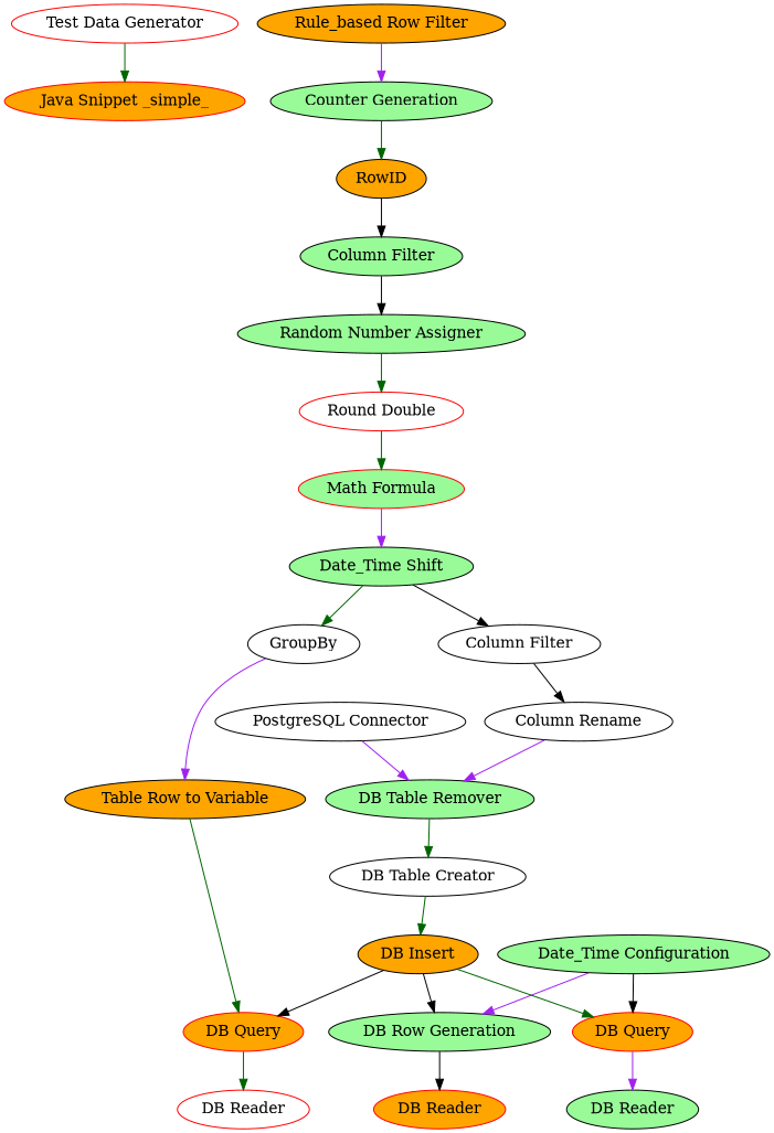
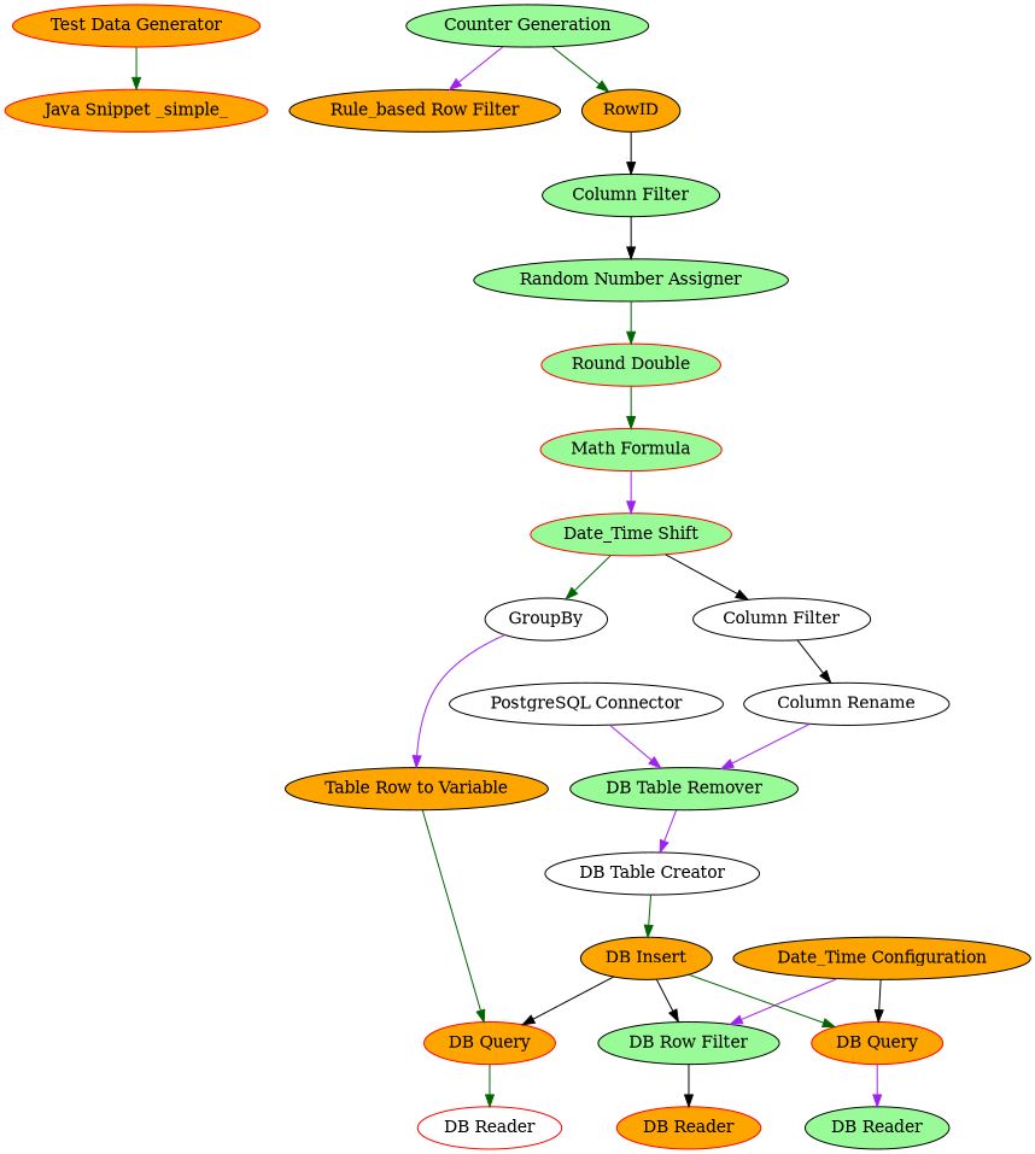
  digraph {
    rankdir=TB
    node [color=black fillcolor=palegreen style=filled]
    edge [color=darkgreen]
-   n1 [color=red fillcolor=white label="Test Data Generator"]
+   n1 [color=red fillcolor=orange label="Test Data Generator"]
    n2 [color=red fillcolor=orange label="Java Snippet _simple_"]
    n3 [fillcolor=orange label="Rule_based Row Filter"]
    n4 [label="Counter Generation"]
-   n5 [color=red fillcolor=white label="Round Double"]
+   n5 [color=red label="Round Double"]
    n6 [color=red label="Math Formula"]
-   n7 [label="Date_Time Shift"]
+   n7 [color=red label="Date_Time Shift"]
    n8 [fillcolor=white label=GroupBy]
    n9 [fillcolor=white label="Column Filter"]
-   n10 [label="Date_Time Configuration"]
+   n10 [fillcolor=orange label="Date_Time Configuration"]
    n11 [color=red fillcolor=orange label="DB Query"]
-   n12 [label="DB Row Generation"]
+   n12 [label="DB Row Filter"]
    n13 [label="DB Reader"]
    n14 [color=red fillcolor=orange label="DB Reader"]
    n15 [fillcolor=orange label="Table Row to Variable"]
    n16 [fillcolor=white label="Column Rename"]
    n17 [color=red fillcolor=orange label="DB Query"]
    n18 [label="Random Number Assigner"]
    n19 [fillcolor=orange label="DB Insert"]
    n20 [color=red fillcolor=white label="DB Reader"]
    n21 [label="DB Table Remover"]
    n22 [fillcolor=orange label=RowID]
    n23 [label="Column Filter"]
    n24 [fillcolor=white label="DB Table Creator"]
    n25 [fillcolor=white label="PostgreSQL Connector"]
    n1 -> n2
-   n3 -> n4 [color=purple]
+   n4 -> n3 [color=purple]
    n4 -> n22
    n5 -> n6
    n6 -> n7 [color=purple]
    n7 -> n8
    n7 -> n9 [color=black]
    n8 -> n15 [color=purple]
    n9 -> n16 [color=black]
    n10 -> n11 [color=black]
    n10 -> n12 [color=purple]
    n11 -> n13 [color=purple]
    n12 -> n14 [color=black]
    n15 -> n17
    n16 -> n21 [color=purple]
    n17 -> n20
    n18 -> n5
    n19 -> n11
    n19 -> n12 [color=black]
    n19 -> n17 [color=black]
-   n21 -> n24
+   n21 -> n24 [color=purple]
    n22 -> n23 [color=black]
    n23 -> n18 [color=black]
    n24 -> n19
    n25 -> n21 [color=purple]
  }
